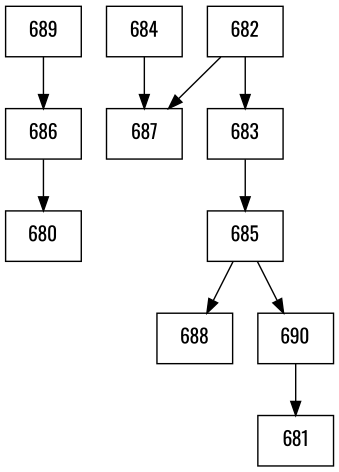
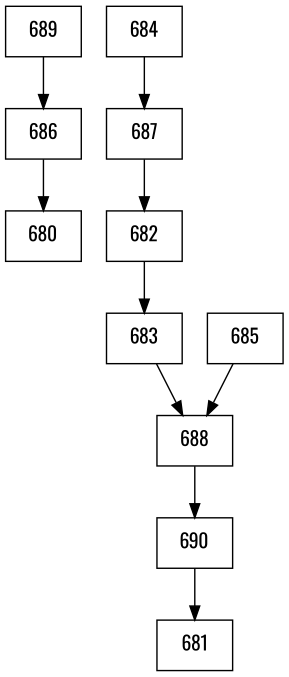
  digraph {
    fontname=Oswald
    node [fontname=Oswald shape=record]
    edge [fontname=Oswald]
    n1 [label="{689}"]
    n2 [label="{686}"]
    n3 [label="{680}"]
    n4 [label="{684}"]
    n5 [label="{687}"]
    n6 [label="{682}"]
    n7 [label="{683}"]
    n8 [label="{685}"]
    n9 [label="{688}"]
    n10 [label="{690}"]
    n11 [label="{681}"]
    n1 -> n2
    n2 -> n3
    n4 -> n5
-   n6 -> n5
+   n5 -> n6
    n6 -> n7
-   n7 -> n8
+   n7 -> n9
    n8 -> n9
-   n8 -> n10
+   n9 -> n10
    n10 -> n11
  }
